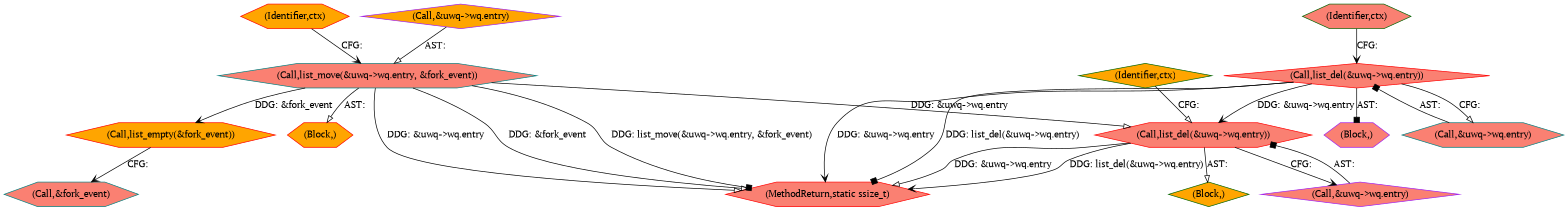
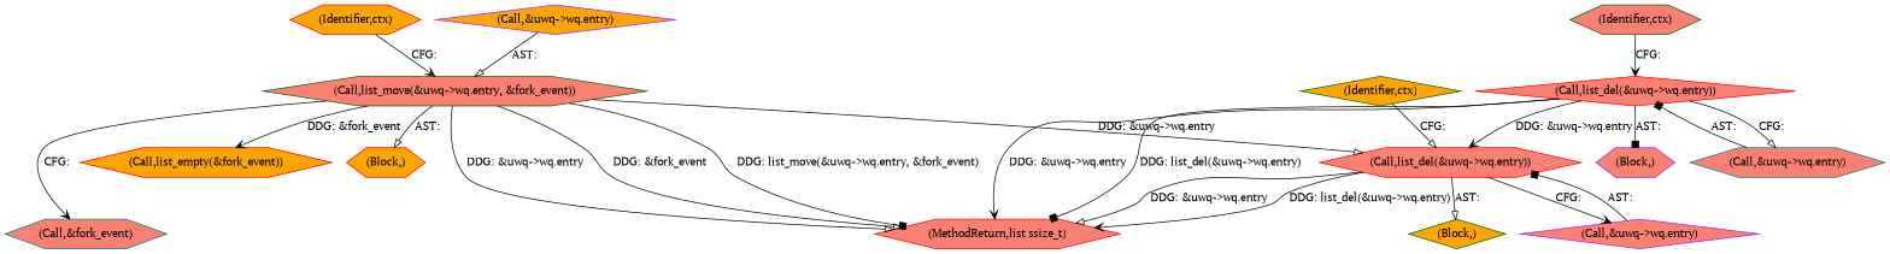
  digraph {
    fontname="PT Serif"
    node [color=red fillcolor=salmon fontname="PT Serif" shape=hexagon style=filled]
    edge [arrowhead=onormal fontname="PT Serif"]
    n1 [label="(Call,list_del(&uwq->wq.entry))"]
    n2 [color=purple label="(Call,&uwq->wq.entry)" shape=diamond]
    n3 [color=darkgreen fillcolor=orange label="(Block,)" shape=diamond]
-   n4 [label="(MethodReturn,static ssize_t)"]
-   n5 [color=teal label="(Call,list_move(&uwq->wq.entry, &fork_event))"]
+   n4 [label="(MethodReturn,list ssize_t)"]
+   n5 [color=darkgreen label="(Call,list_move(&uwq->wq.entry, &fork_event))"]
    n6 [fillcolor=orange label="(Call,list_empty(&fork_event))"]
    n7 [fillcolor=orange label="(Block,)"]
    n8 [color=teal label="(Call,&fork_event)"]
    n9 [label="(Call,list_del(&uwq->wq.entry))" shape=diamond]
    n10 [color=purple label="(Block,)"]
    n11 [color=teal label="(Call,&uwq->wq.entry)"]
    n12 [color=purple fillcolor=orange label="(Call,&uwq->wq.entry)" shape=diamond]
    n13 [fillcolor=orange label="(Identifier,ctx)"]
    n14 [color=darkgreen label="(Identifier,ctx)"]
    n15 [color=darkgreen fillcolor=orange label="(Identifier,ctx)" shape=diamond]
    n1 -> n2 [arrowhead=vee label="CFG: "]
    n1 -> n3 [label="AST: "]
    n1 -> n4 [arrowhead=vee label="DDG: list_del(&uwq->wq.entry)"]
    n1 -> n4 [label="DDG: &uwq->wq.entry"]
    n2 -> n1 [arrowhead=box label="AST: "]
    n5 -> n1 [label="DDG: &uwq->wq.entry"]
    n5 -> n4 [label="DDG: &uwq->wq.entry"]
    n5 -> n4 [label="DDG: &fork_event"]
    n5 -> n4 [arrowhead=box label="DDG: list_move(&uwq->wq.entry, &fork_event)"]
    n5 -> n6 [arrowhead=vee label="DDG: &fork_event"]
    n5 -> n7 [label="AST: "]
-   n6 -> n8 [arrowhead=vee label="CFG: "]
+   n5 -> n8 [arrowhead=vee label="CFG: "]
    n9 -> n1 [arrowhead=vee label="DDG: &uwq->wq.entry"]
    n9 -> n4 [arrowhead=vee label="DDG: &uwq->wq.entry"]
    n9 -> n4 [arrowhead=box label="DDG: list_del(&uwq->wq.entry)"]
    n9 -> n10 [arrowhead=box label="AST: "]
    n9 -> n11 [label="CFG: "]
    n11 -> n9 [arrowhead=box label="AST: "]
    n12 -> n5 [label="AST: "]
    n13 -> n5 [arrowhead=vee label="CFG: "]
    n14 -> n9 [arrowhead=vee label="CFG: "]
    n15 -> n1 [label="CFG: "]
  }
